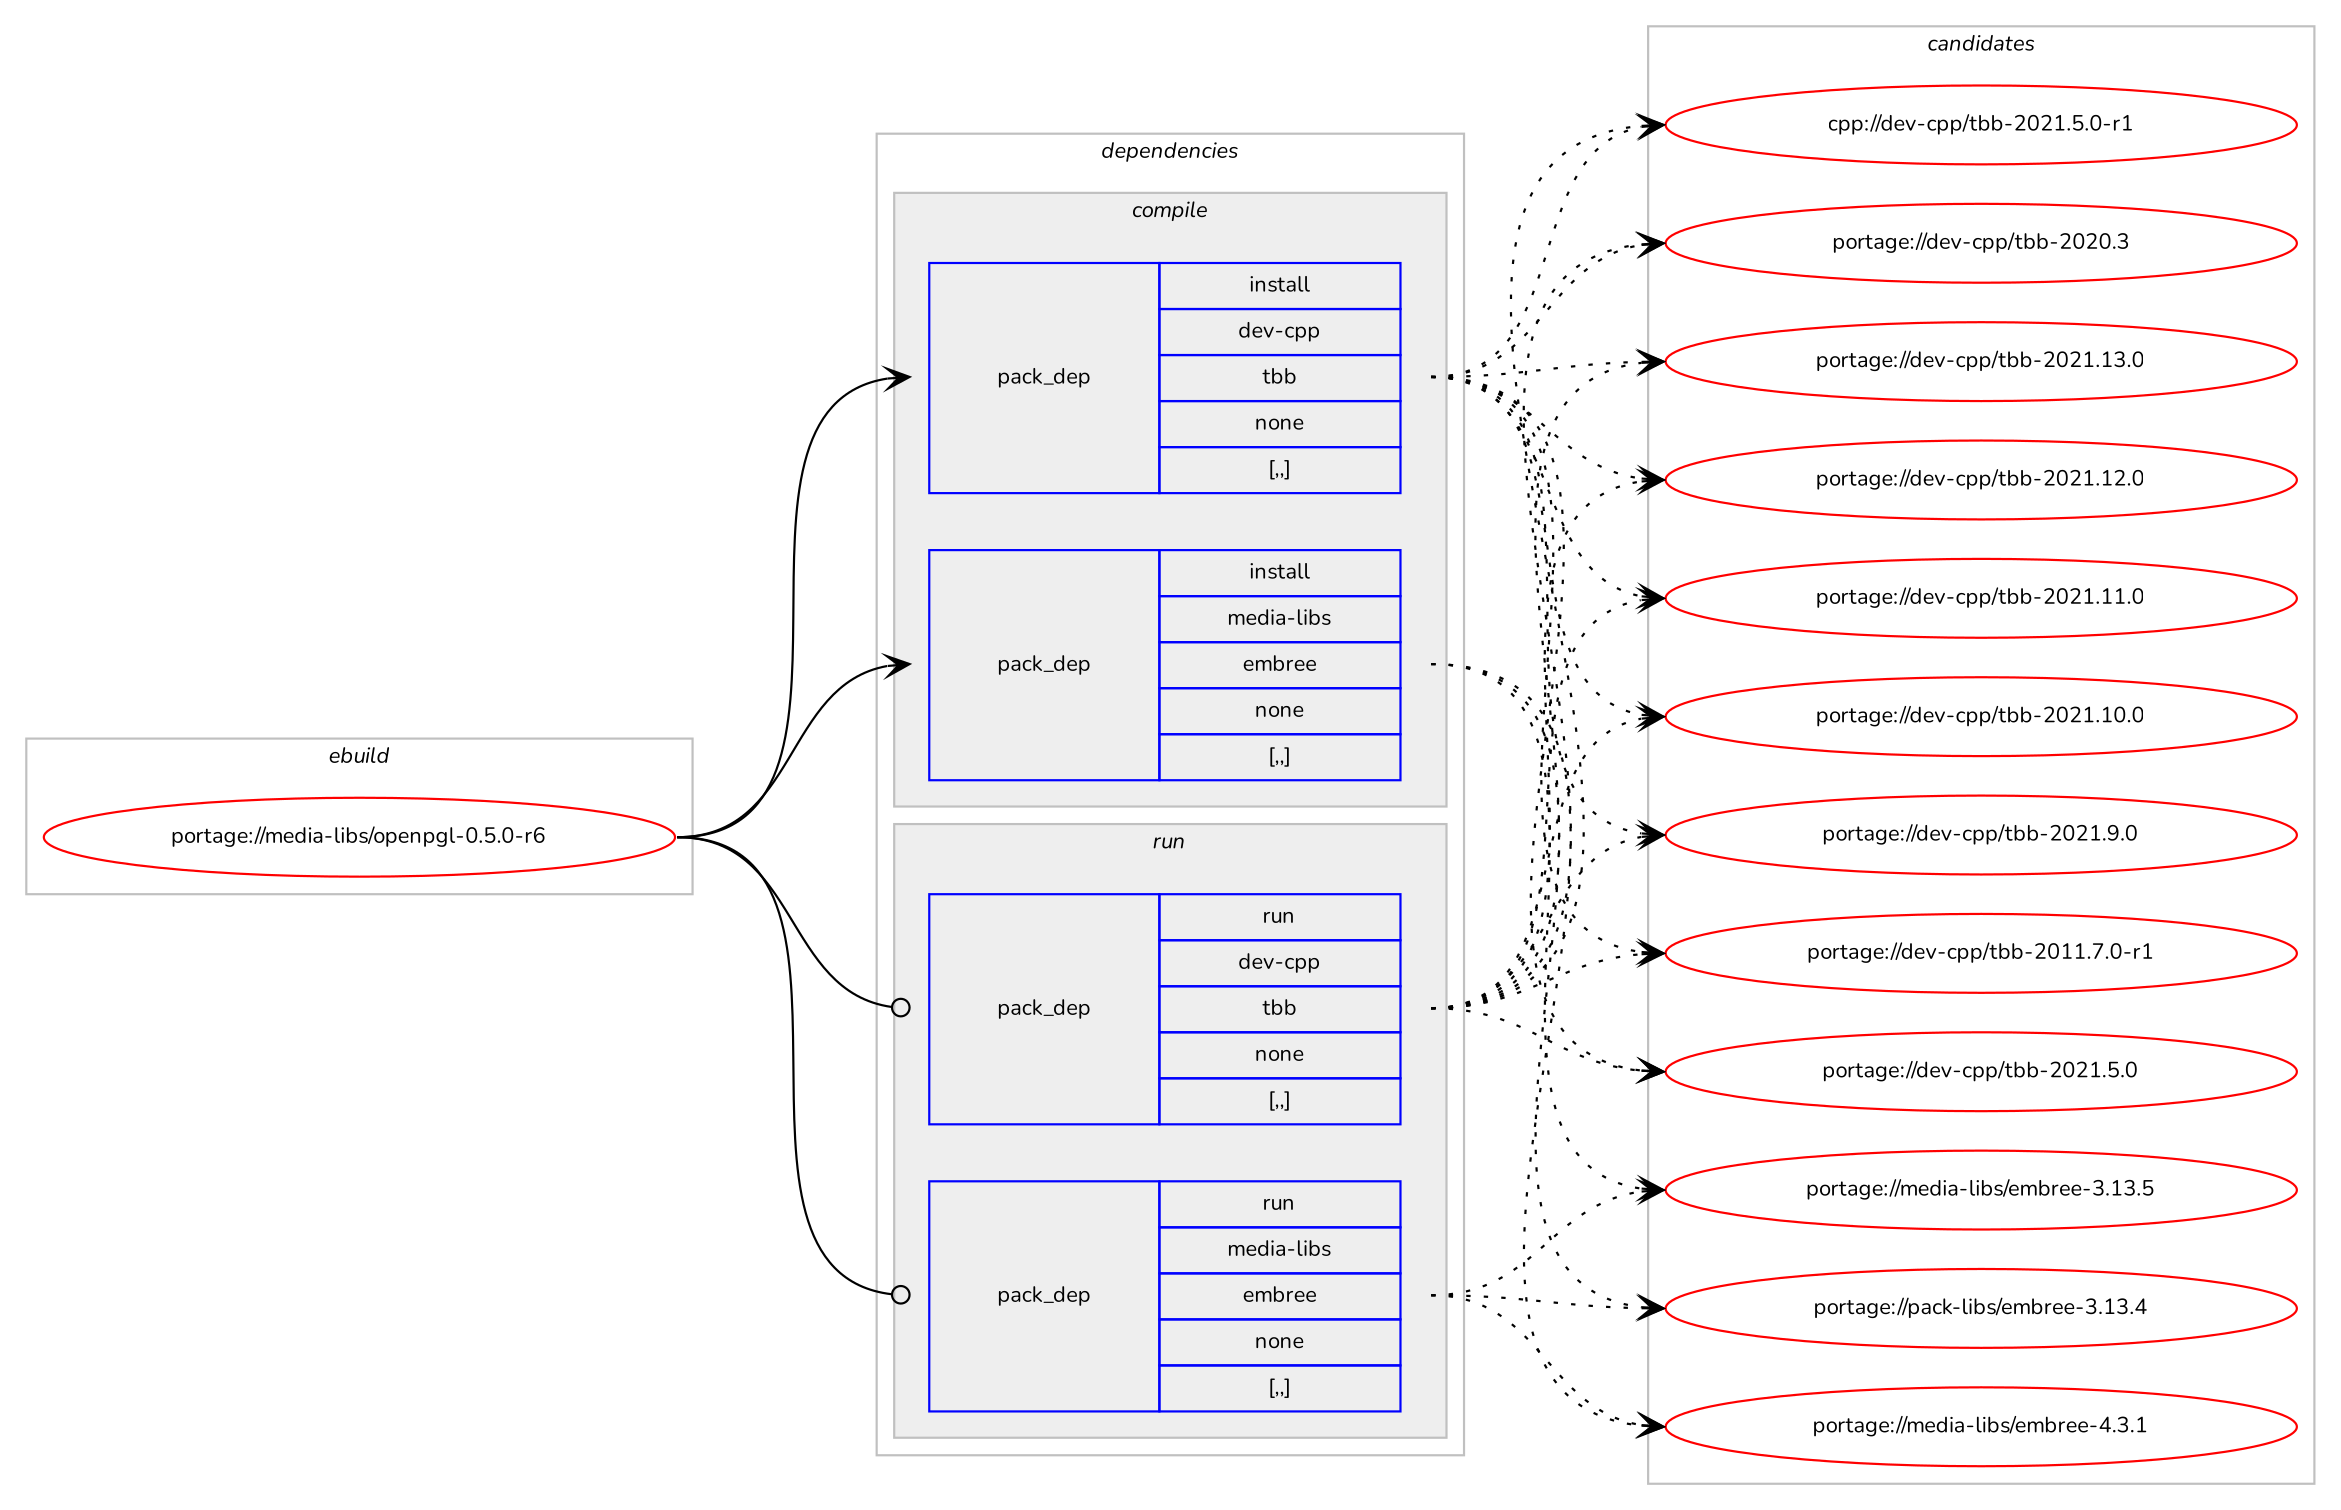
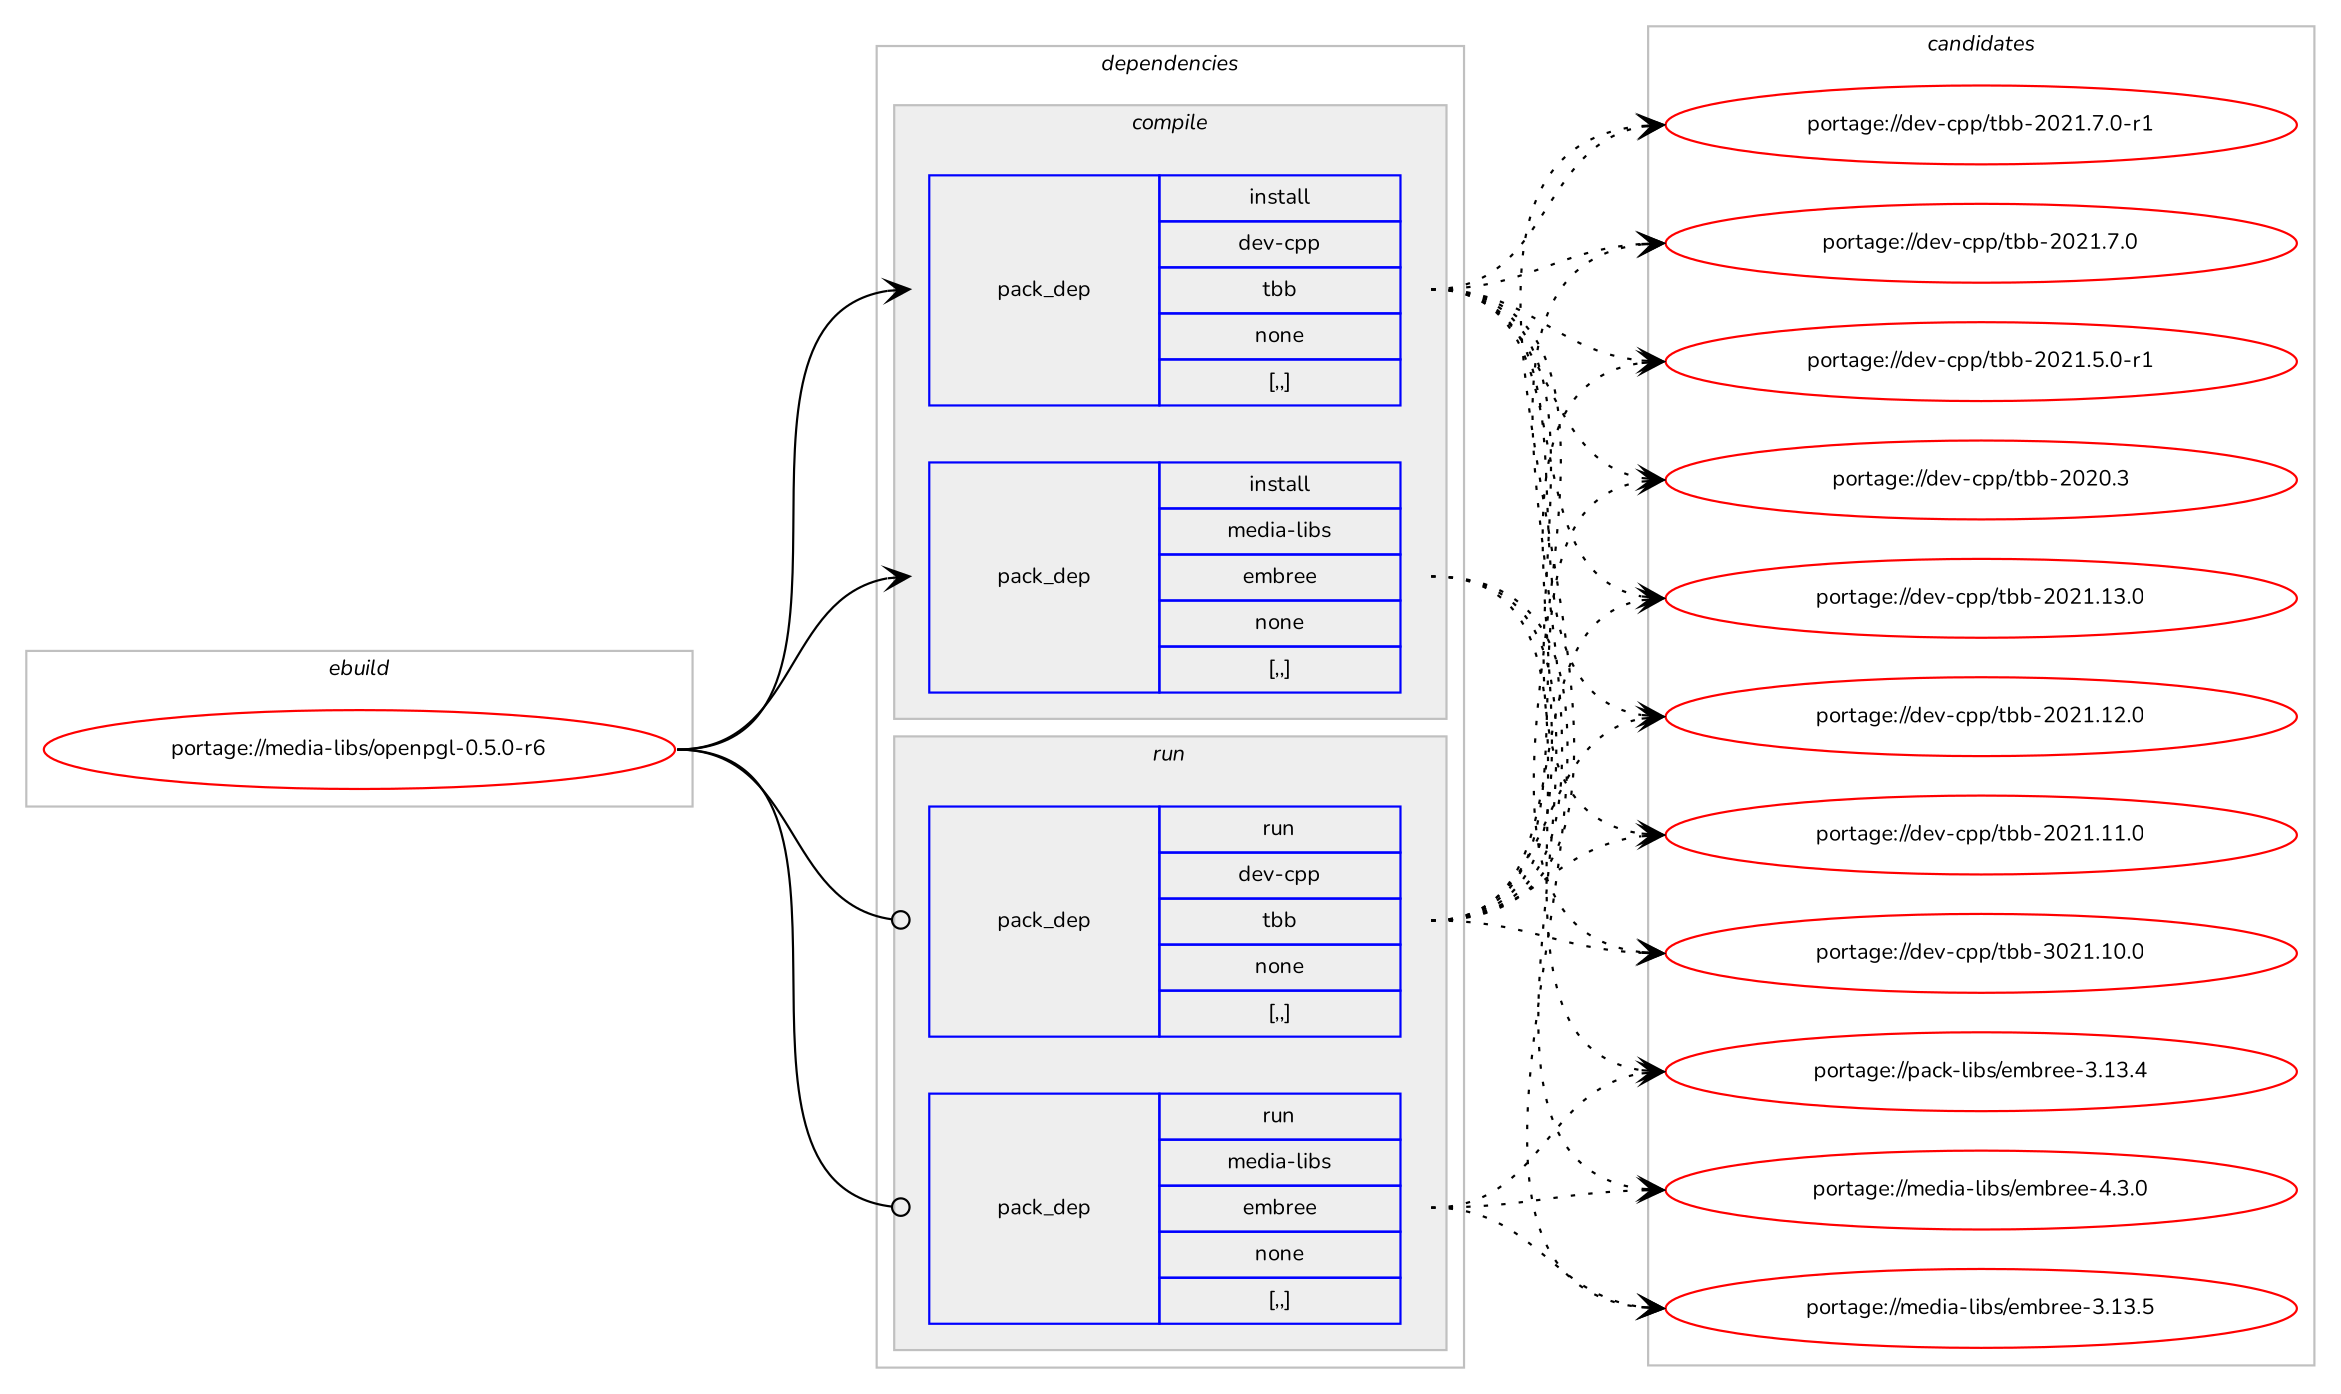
  digraph {
    compound=true
    concentrate=true
    fontname=Nunito
    fontsize=10
    newrank=true
    rankdir=LR
    ranksep=1.5
    node [color=red fontname=Nunito fontsize=10]
    edge [arrowhead=vee fontname=Nunito headport=w style=dotted tailport=e weight=100]
    n1 [label="portage://media-libs/openpgl-0.5.0-r6" width=4]
    n2 [color=blue label=<<TABLE BORDER="0" CELLBORDER="1" CELLSPACING="0" CELLPADDING="4" WIDTH="220"><TR><TD ROWSPAN="6" CELLPADDING="30">pack_dep</TD></TR><TR><TD WIDTH="110">install</TD></TR><TR><TD>dev-cpp</TD></TR><TR><TD>tbb</TD></TR><TR><TD>none</TD></TR><TR><TD>[,,]</TD></TR></TABLE>> shape=none]
    n3 [color=blue label=<<TABLE BORDER="0" CELLBORDER="1" CELLSPACING="0" CELLPADDING="4" WIDTH="220"><TR><TD ROWSPAN="6" CELLPADDING="30">pack_dep</TD></TR><TR><TD WIDTH="110">install</TD></TR><TR><TD>media-libs</TD></TR><TR><TD>embree</TD></TR><TR><TD>none</TD></TR><TR><TD>[,,]</TD></TR></TABLE>> shape=none]
    n4 [color=blue label=<<TABLE BORDER="0" CELLBORDER="1" CELLSPACING="0" CELLPADDING="4" WIDTH="220"><TR><TD ROWSPAN="6" CELLPADDING="30">pack_dep</TD></TR><TR><TD WIDTH="110">run</TD></TR><TR><TD>dev-cpp</TD></TR><TR><TD>tbb</TD></TR><TR><TD>none</TD></TR><TR><TD>[,,]</TD></TR></TABLE>> shape=none]
    n5 [color=blue label=<<TABLE BORDER="0" CELLBORDER="1" CELLSPACING="0" CELLPADDING="4" WIDTH="220"><TR><TD ROWSPAN="6" CELLPADDING="30">pack_dep</TD></TR><TR><TD WIDTH="110">run</TD></TR><TR><TD>media-libs</TD></TR><TR><TD>embree</TD></TR><TR><TD>none</TD></TR><TR><TD>[,,]</TD></TR></TABLE>> shape=none]
    n6 [label="portage://dev-cpp/tbb-2021.13.0" width=4]
    n7 [label="portage://dev-cpp/tbb-2021.12.0" width=4]
    n8 [label="portage://dev-cpp/tbb-2021.11.0" width=4]
-   n9 [label="portage://dev-cpp/tbb-2021.10.0" width=4]
-   n10 [label="portage://dev-cpp/tbb-2021.9.0" width=4]
-   n11 [label="portage://dev-cpp/tbb-2011.7.0-r1" width=4]
-   n12 [label="portage://dev-cpp/tbb-2021.5.0" width=4]
-   n13 [label="cpp://dev-cpp/tbb-2021.5.0-r1" width=4]
+   n9 [label="portage://dev-cpp/tbb-3021.10.0" width=4]
+   n11 [label="portage://dev-cpp/tbb-2021.7.0-r1" width=4]
+   n12 [label="portage://dev-cpp/tbb-2021.7.0" width=4]
+   n13 [label="portage://dev-cpp/tbb-2021.5.0-r1" width=4]
    n14 [label="portage://dev-cpp/tbb-2020.3" width=4]
-   n15 [label="portage://media-libs/embree-4.3.1" width=4]
+   n15 [label="portage://media-libs/embree-4.3.0" width=4]
    n16 [label="portage://media-libs/embree-3.13.5" width=4]
    n17 [label="portage://pack-libs/embree-3.13.4" width=4]
    subgraph cluster_1 {
      color=gray
      label=<<i>ebuild</i>>
      n1
    }
    subgraph cluster_2 {
      color=gray
      label=<<i>dependencies</i>>
      subgraph cluster_3 {
        color=gray
        fillcolor="#eeeeee"
        label=<<i>compile</i>>
        style=filled
        subgraph sub_4 {
          color=gray
          fillcolor="#eeeeee"
          label=<<i>compile</i>>
          style=filled
          n2
        }
        subgraph sub_5 {
          color=gray
          fillcolor="#eeeeee"
          label=<<i>compile</i>>
          style=filled
          n3
        }
      }
      subgraph cluster_6 {
        color=gray
        fillcolor="#eeeeee"
        label=<<i>compile and run</i>>
        style=filled
      }
      subgraph cluster_7 {
        color=gray
        fillcolor="#eeeeee"
        label=<<i>run</i>>
        style=filled
        subgraph sub_8 {
          color=gray
          fillcolor="#eeeeee"
          label=<<i>run</i>>
          style=filled
          n4
        }
        subgraph sub_9 {
          color=gray
          fillcolor="#eeeeee"
          label=<<i>run</i>>
          style=filled
          n5
        }
      }
    }
    subgraph cluster_10 {
      color=gray
      label=<<i>candidates</i>>
      rank=same
      subgraph sub_11 {
        color=black
        label=<<i>candidates</i>>
        nodesep=1
        rank=same
        n6
        n7
        n8
        n9
-       n10
        n11
        n12
        n13
        n14
      }
      subgraph sub_12 {
        color=black
        label=<<i>candidates</i>>
        nodesep=1
        rank=same
        n15
        n16
        n17
      }
      subgraph sub_13 {
        color=black
        label=<<i>candidates</i>>
        nodesep=1
        rank=same
        n6
        n7
        n8
        n9
-       n10
        n11
        n12
        n13
        n14
      }
      subgraph sub_14 {
        color=black
        label=<<i>candidates</i>>
        nodesep=1
        rank=same
        n15
        n16
        n17
      }
    }
    n1 -> n2 [style=solid weight=20]
    n1 -> n3 [style=solid weight=20]
    n1 -> n4 [arrowhead=odot style=solid weight=20]
    n1 -> n5 [arrowhead=odot style=solid weight=20]
    n2 -> n6
    n2 -> n7
    n2 -> n8
    n2 -> n9
-   n2 -> n10
    n2 -> n11
    n2 -> n12
    n2 -> n13
    n2 -> n14
    n3 -> n15
    n3 -> n16
    n3 -> n17
    n4 -> n6
    n4 -> n7
    n4 -> n8
    n4 -> n9
-   n4 -> n10
    n4 -> n11
    n4 -> n12
    n4 -> n13
    n4 -> n14
    n5 -> n15
    n5 -> n16
    n5 -> n17
  }
